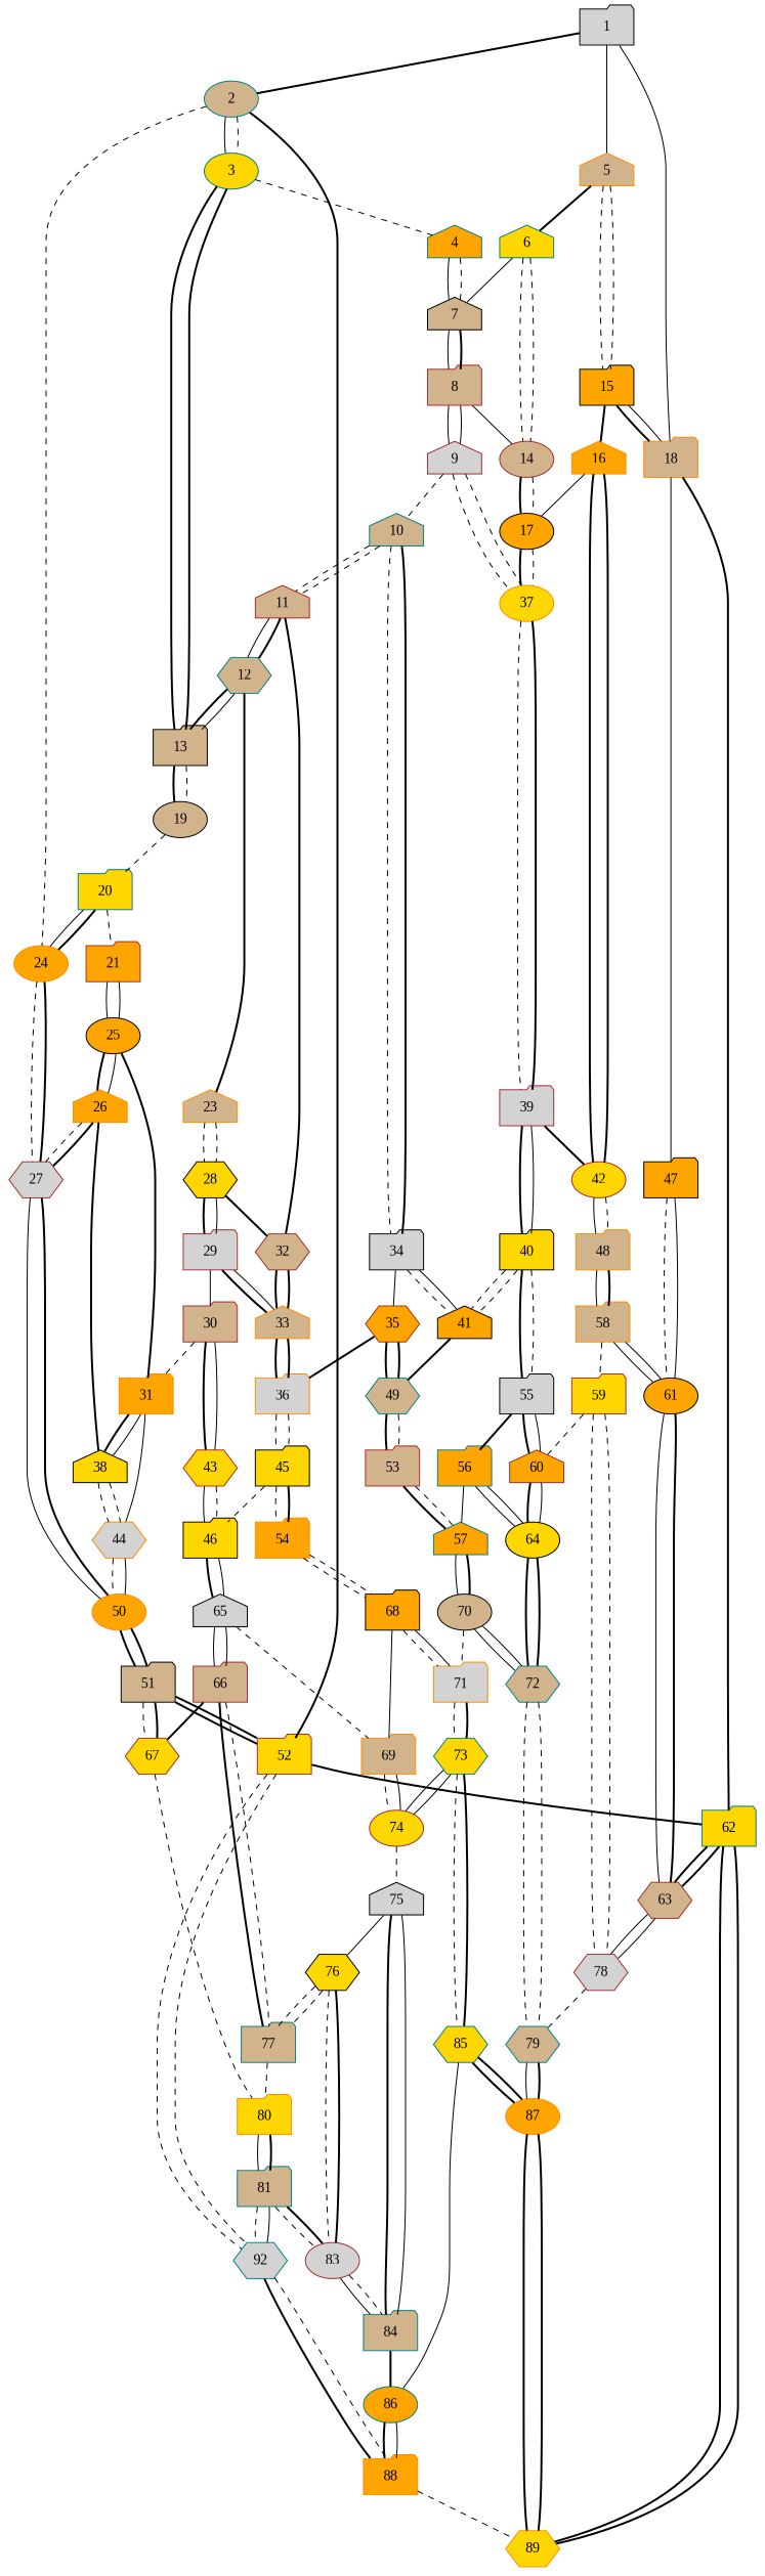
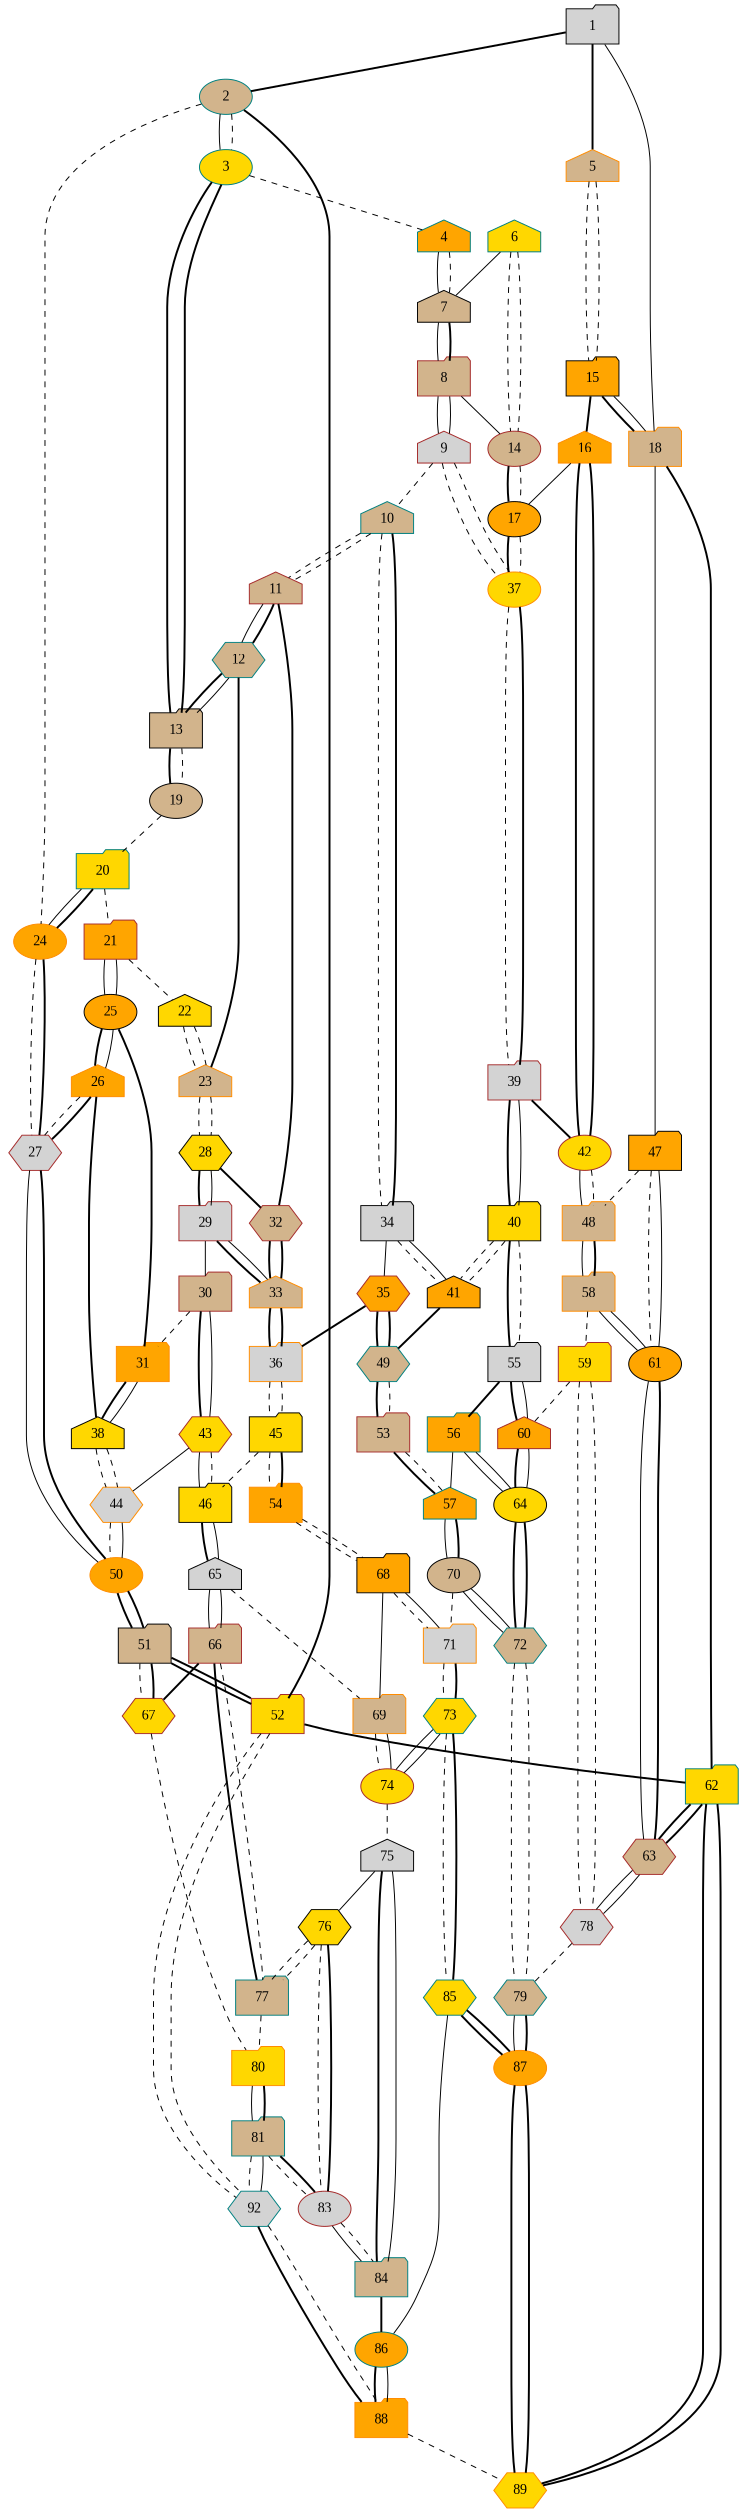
  graph {
    fontname="Liberation Serif"
    node [color=black fillcolor=tan fontname="Liberation Serif" shape=folder style=filled]
    edge [fontname="Liberation Serif" style=bold]
    1 [fillcolor=lightgrey]
    2 [color=teal shape=ellipse]
    5 [color=darkorange shape=house]
    18 [color=darkorange]
    3 [color=teal fillcolor=gold shape=ellipse]
    24 [color=darkorange fillcolor=orange shape=ellipse]
    52 [color=brown fillcolor=gold]
    6 [color=teal fillcolor=gold shape=house]
    15 [fillcolor=orange]
    47 [fillcolor=orange]
    62 [color=teal fillcolor=gold]
    4 [color=teal fillcolor=orange shape=house]
    13
    27 [color=brown fillcolor=lightgrey shape=hexagon]
    n15 [color=teal fillcolor=lightgrey label=92 shape=hexagon]
    7 [shape=house]
    19 [shape=ellipse]
    8 [color=brown]
    14 [color=brown shape=ellipse]
    16 [color=darkorange fillcolor=orange shape=house]
    17 [fillcolor=orange shape=ellipse]
    9 [color=brown fillcolor=lightgrey shape=house]
    10 [color=teal shape=house]
    37 [color=darkorange fillcolor=gold shape=ellipse]
    11 [color=brown shape=house]
    34 [fillcolor=lightgrey]
    39 [color=brown fillcolor=lightgrey]
    12 [color=teal shape=hexagon]
    32 [color=brown shape=hexagon]
    35 [color=brown fillcolor=orange shape=hexagon]
    41 [fillcolor=orange shape=house]
    23 [color=darkorange shape=house]
    33 [color=darkorange shape=house]
    28 [fillcolor=gold shape=hexagon]
    20 [color=teal fillcolor=gold]
    42 [color=brown fillcolor=gold shape=ellipse]
    48 [color=darkorange]
    61 [fillcolor=orange shape=ellipse]
    63 [color=brown shape=hexagon]
    89 [color=darkorange fillcolor=gold shape=hexagon]
    21 [color=brown fillcolor=orange]
+   22 [fillcolor=gold shape=house]
    25 [fillcolor=orange shape=ellipse]
    26 [color=darkorange fillcolor=orange shape=house]
    31 [color=darkorange fillcolor=orange]
    29 [color=brown fillcolor=lightgrey]
    50 [color=darkorange fillcolor=orange shape=ellipse]
    38 [fillcolor=gold shape=house]
    44 [color=darkorange fillcolor=lightgrey shape=hexagon]
    51
    30 [color=brown]
    43 [color=brown fillcolor=gold shape=hexagon]
    36 [color=darkorange fillcolor=lightgrey]
    46 [fillcolor=gold]
    45 [fillcolor=gold]
    49 [color=teal shape=hexagon]
    53 [color=brown]
    54 [color=darkorange fillcolor=orange]
    40 [fillcolor=gold]
    55 [fillcolor=lightgrey]
    56 [color=teal fillcolor=orange]
    60 [color=brown fillcolor=orange shape=house]
    58 [color=darkorange]
    65 [fillcolor=lightgrey shape=house]
    68 [fillcolor=orange]
    66 [color=brown]
    69 [color=darkorange]
    59 [color=brown fillcolor=gold]
    57 [color=teal fillcolor=orange shape=house]
    67 [color=brown fillcolor=gold shape=hexagon]
    80 [color=darkorange fillcolor=gold]
    88 [color=darkorange fillcolor=orange]
    70 [shape=ellipse]
    71 [color=darkorange fillcolor=lightgrey]
    64 [fillcolor=gold shape=ellipse]
    72 [color=teal shape=hexagon]
    78 [color=brown fillcolor=lightgrey shape=hexagon]
    79 [color=teal shape=hexagon]
    77 [color=teal]
    74 [color=brown fillcolor=gold shape=ellipse]
    81 [color=teal]
    73 [color=teal fillcolor=gold shape=hexagon]
    75 [fillcolor=lightgrey shape=house]
    85 [color=teal fillcolor=gold shape=hexagon]
    87 [color=darkorange fillcolor=orange shape=ellipse]
    86 [color=teal fillcolor=orange shape=ellipse]
    76 [fillcolor=gold shape=hexagon]
    84 [color=teal]
    83 [color=brown fillcolor=lightgrey shape=ellipse]
    1 -- 2
-   1 -- 5 [style=solid]
+   1 -- 5
    1 -- 18 [style=solid]
    2 -- 3 [style=solid]
    2 -- 3 [style=dashed]
    2 -- 24 [style=dashed]
    2 -- 52
-   5 -- 6
    5 -- 15 [style=dashed]
    5 -- 15 [style=dashed]
    18 -- 47 [style=solid]
    18 -- 62
    3 -- 4 [style=dashed]
    3 -- 13
    3 -- 13
    24 -- 27 [style=dashed]
    24 -- 27
    52 -- 62
    52 -- n15 [style=dashed]
    52 -- n15 [style=dashed]
    6 -- 7 [style=solid]
    6 -- 14 [style=dashed]
    6 -- 14 [style=dashed]
    15 -- 18
    15 -- 18 [style=solid]
    15 -- 16
+   47 -- 48 [style=dashed]
    47 -- 61 [style=dashed]
    47 -- 61 [style=solid]
    62 -- 63
    62 -- 63
    62 -- 89
    62 -- 89
    4 -- 7 [style=solid]
    4 -- 7 [style=dashed]
    13 -- 19
    13 -- 19 [style=dashed]
    27 -- 50 [style=solid]
    27 -- 50
    n15 -- 88
    n15 -- 88 [style=dashed]
    7 -- 8 [style=solid]
    7 -- 8
    19 -- 20 [style=dashed]
    8 -- 14 [style=solid]
    8 -- 9 [style=solid]
    8 -- 9 [style=solid]
    14 -- 17
    14 -- 17 [style=dashed]
    16 -- 17 [style=solid]
    16 -- 42
    16 -- 42
    17 -- 37
    17 -- 37 [style=dashed]
    9 -- 10 [style=dashed]
    9 -- 37 [style=dashed]
    9 -- 37 [style=dashed]
    10 -- 11 [style=dashed]
    10 -- 11 [style=dashed]
    10 -- 34 [style=dashed]
    10 -- 34
    37 -- 39 [style=dashed]
    37 -- 39
    11 -- 12 [style=solid]
    11 -- 12
    11 -- 32
    34 -- 35 [style=solid]
    34 -- 41 [style=dashed]
    34 -- 41 [style=solid]
    39 -- 42
    39 -- 40
    39 -- 40 [style=solid]
    12 -- 13
    12 -- 13 [style=solid]
    12 -- 23
    32 -- 33
    32 -- 33
    35 -- 36
    35 -- 49
    35 -- 49
    41 -- 49
    23 -- 28 [style=dashed]
    23 -- 28 [style=dashed]
    33 -- 36
    33 -- 36
    28 -- 32
    28 -- 29
    28 -- 29 [style=solid]
    20 -- 24 [style=solid]
    20 -- 24
    20 -- 21 [style=dashed]
    42 -- 48 [style=solid]
    42 -- 48 [style=dashed]
    48 -- 58 [style=solid]
    48 -- 58
    61 -- 63 [style=solid]
    61 -- 63
    63 -- 78 [style=solid]
    63 -- 78 [style=solid]
+   21 -- 22 [style=dashed]
    21 -- 25 [style=solid]
    21 -- 25 [style=solid]
+   22 -- 23 [style=dashed]
+   22 -- 23 [style=dashed]
    25 -- 26
    25 -- 26 [style=solid]
    25 -- 31
    26 -- 27 [style=dashed]
    26 -- 27
    26 -- 38
    31 -- 38
    31 -- 38 [style=solid]
    29 -- 33
    29 -- 33 [style=solid]
    29 -- 30 [style=solid]
    50 -- 51
    50 -- 51
    38 -- 44 [style=dashed]
    38 -- 44 [style=dashed]
    44 -- 50 [style=dashed]
    44 -- 50 [style=solid]
    51 -- 52
    51 -- 52
    51 -- 67 [style=dashed]
    51 -- 67
    30 -- 31 [style=dashed]
    30 -- 43
    30 -- 43 [style=solid]
-   31 -- 44 [style=solid]
+   43 -- 44 [style=solid]
    43 -- 46 [style=solid]
    43 -- 46 [style=dashed]
    36 -- 45 [style=dashed]
    36 -- 45 [style=dashed]
    46 -- 65
    46 -- 65 [style=solid]
    45 -- 46 [style=dashed]
    45 -- 54 [style=dashed]
    45 -- 54
    49 -- 53
    49 -- 53 [style=dashed]
    53 -- 57
    53 -- 57 [style=dashed]
    54 -- 68 [style=dashed]
    54 -- 68 [style=dashed]
    40 -- 41 [style=dashed]
    40 -- 41 [style=dashed]
    40 -- 55
    40 -- 55 [style=dashed]
    55 -- 56
    55 -- 60
    55 -- 60 [style=solid]
    56 -- 57 [style=solid]
    56 -- 64 [style=solid]
    56 -- 64 [style=solid]
    60 -- 64
    60 -- 64 [style=solid]
    58 -- 61 [style=solid]
    58 -- 61 [style=solid]
    58 -- 59 [style=dashed]
    65 -- 66 [style=solid]
    65 -- 66 [style=solid]
    65 -- 69 [style=dashed]
    68 -- 69 [style=solid]
    68 -- 71 [style=dashed]
    68 -- 71 [style=solid]
    66 -- 67
    66 -- 77
    66 -- 77 [style=dashed]
    69 -- 74 [style=dashed]
    69 -- 74 [style=solid]
    59 -- 60 [style=dashed]
    59 -- 78 [style=dashed]
    59 -- 78 [style=dashed]
    57 -- 70 [style=solid]
    57 -- 70
    67 -- 80 [style=dashed]
    80 -- 81 [style=solid]
    80 -- 81
    88 -- 89 [style=dashed]
    70 -- 71 [style=dashed]
    70 -- 72 [style=solid]
    70 -- 72 [style=solid]
    71 -- 73 [style=dashed]
    71 -- 73
    64 -- 72
    64 -- 72
    72 -- 79 [style=dashed]
    72 -- 79 [style=dashed]
    78 -- 79 [style=dashed]
    79 -- 87 [style=solid]
    79 -- 87
    77 -- 80 [style=dashed]
    74 -- 75 [style=dashed]
    81 -- n15 [style=dashed]
    81 -- n15 [style=solid]
    81 -- 83 [style=dashed]
    81 -- 83
    73 -- 74 [style=solid]
    73 -- 74 [style=solid]
    73 -- 85 [style=dashed]
    73 -- 85
    75 -- 76 [style=solid]
    75 -- 84
    75 -- 84 [style=solid]
    85 -- 87
    85 -- 87
    85 -- 86 [style=solid]
    87 -- 89
    87 -- 89
    86 -- 88
    86 -- 88 [style=solid]
    76 -- 77 [style=dashed]
    76 -- 77 [style=dashed]
    76 -- 83 [style=dashed]
    76 -- 83
    84 -- 86
    83 -- 84 [style=solid]
    83 -- 84 [style=dashed]
  }
